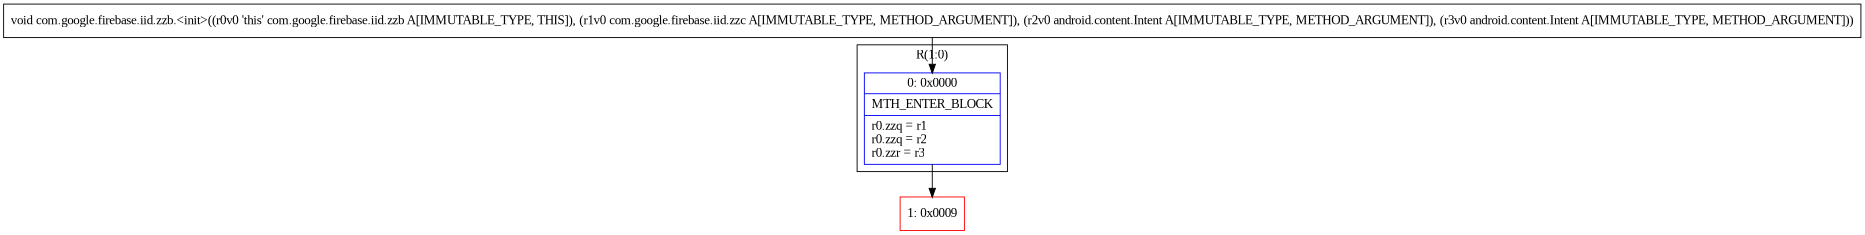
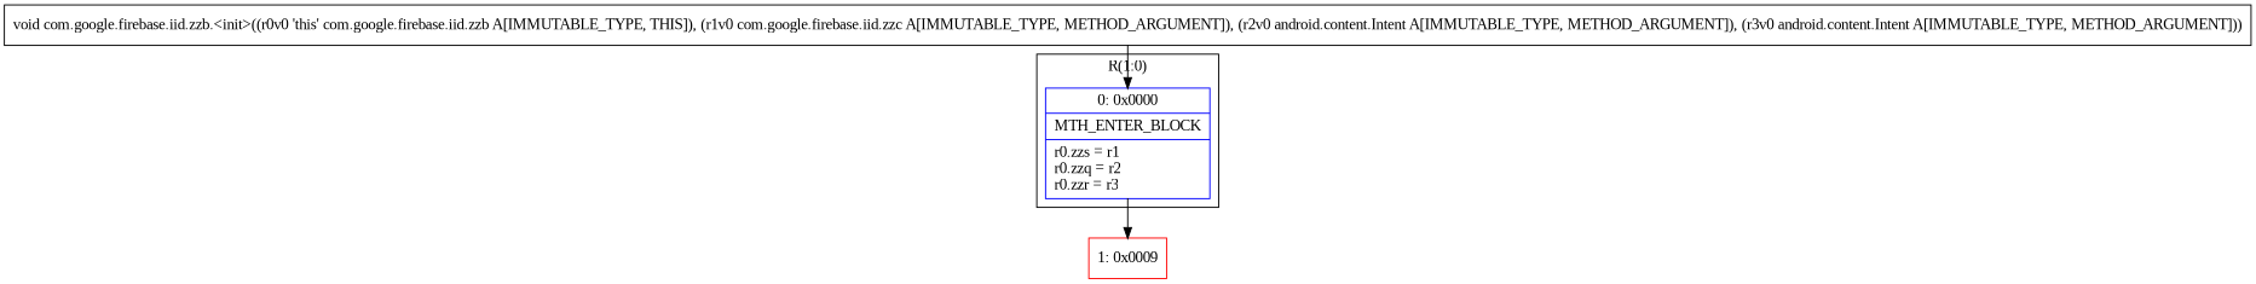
  digraph {
    fontname="Liberation Serif"
    node [shape=record fontname="Liberation Serif"]
    edge [fontname="Liberation Serif"]
-   n1 [color=blue label="{0\:\ 0x0000|MTH_ENTER_BLOCK\l|r0.zzq = r1\lr0.zzq = r2\lr0.zzr = r3\l}"]
+   n1 [color=blue label="{0\:\ 0x0000|MTH_ENTER_BLOCK\l|r0.zzs = r1\lr0.zzq = r2\lr0.zzr = r3\l}"]
    n2 [color=red label="{1\:\ 0x0009}"]
    n3 [label="{void com.google.firebase.iid.zzb.\<init\>((r0v0 'this' com.google.firebase.iid.zzb A[IMMUTABLE_TYPE, THIS]), (r1v0 com.google.firebase.iid.zzc A[IMMUTABLE_TYPE, METHOD_ARGUMENT]), (r2v0 android.content.Intent A[IMMUTABLE_TYPE, METHOD_ARGUMENT]), (r3v0 android.content.Intent A[IMMUTABLE_TYPE, METHOD_ARGUMENT])) }"]
    subgraph cluster_1 {
      label="R(1:0)"
      n1
    }
    n1 -> n2
    n3 -> n1
  }
